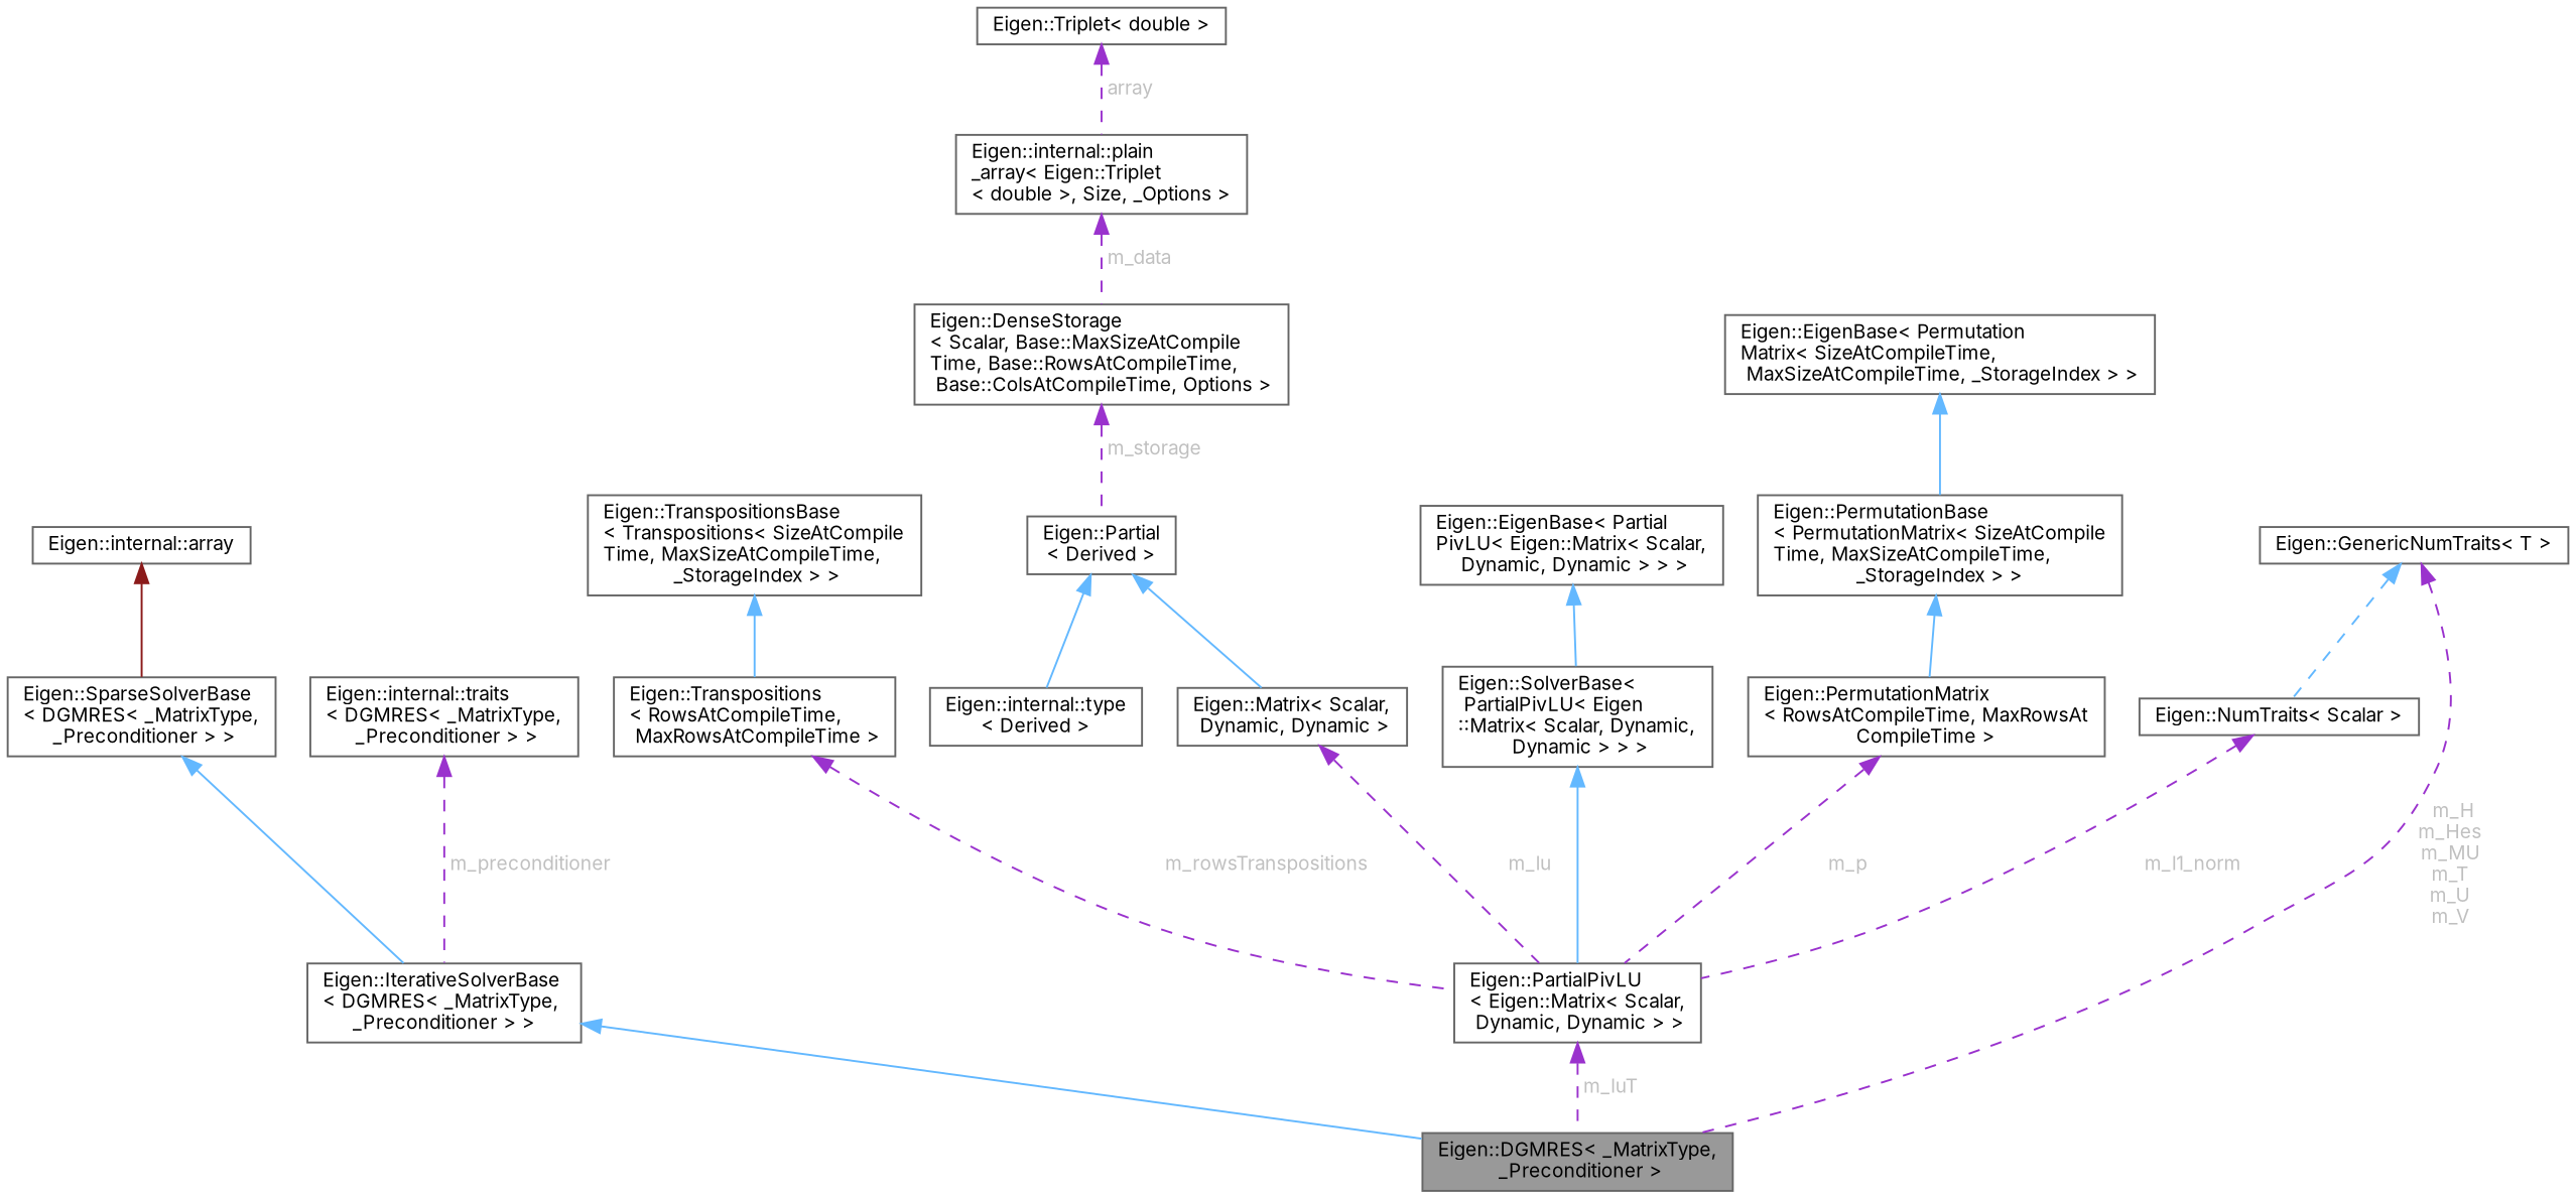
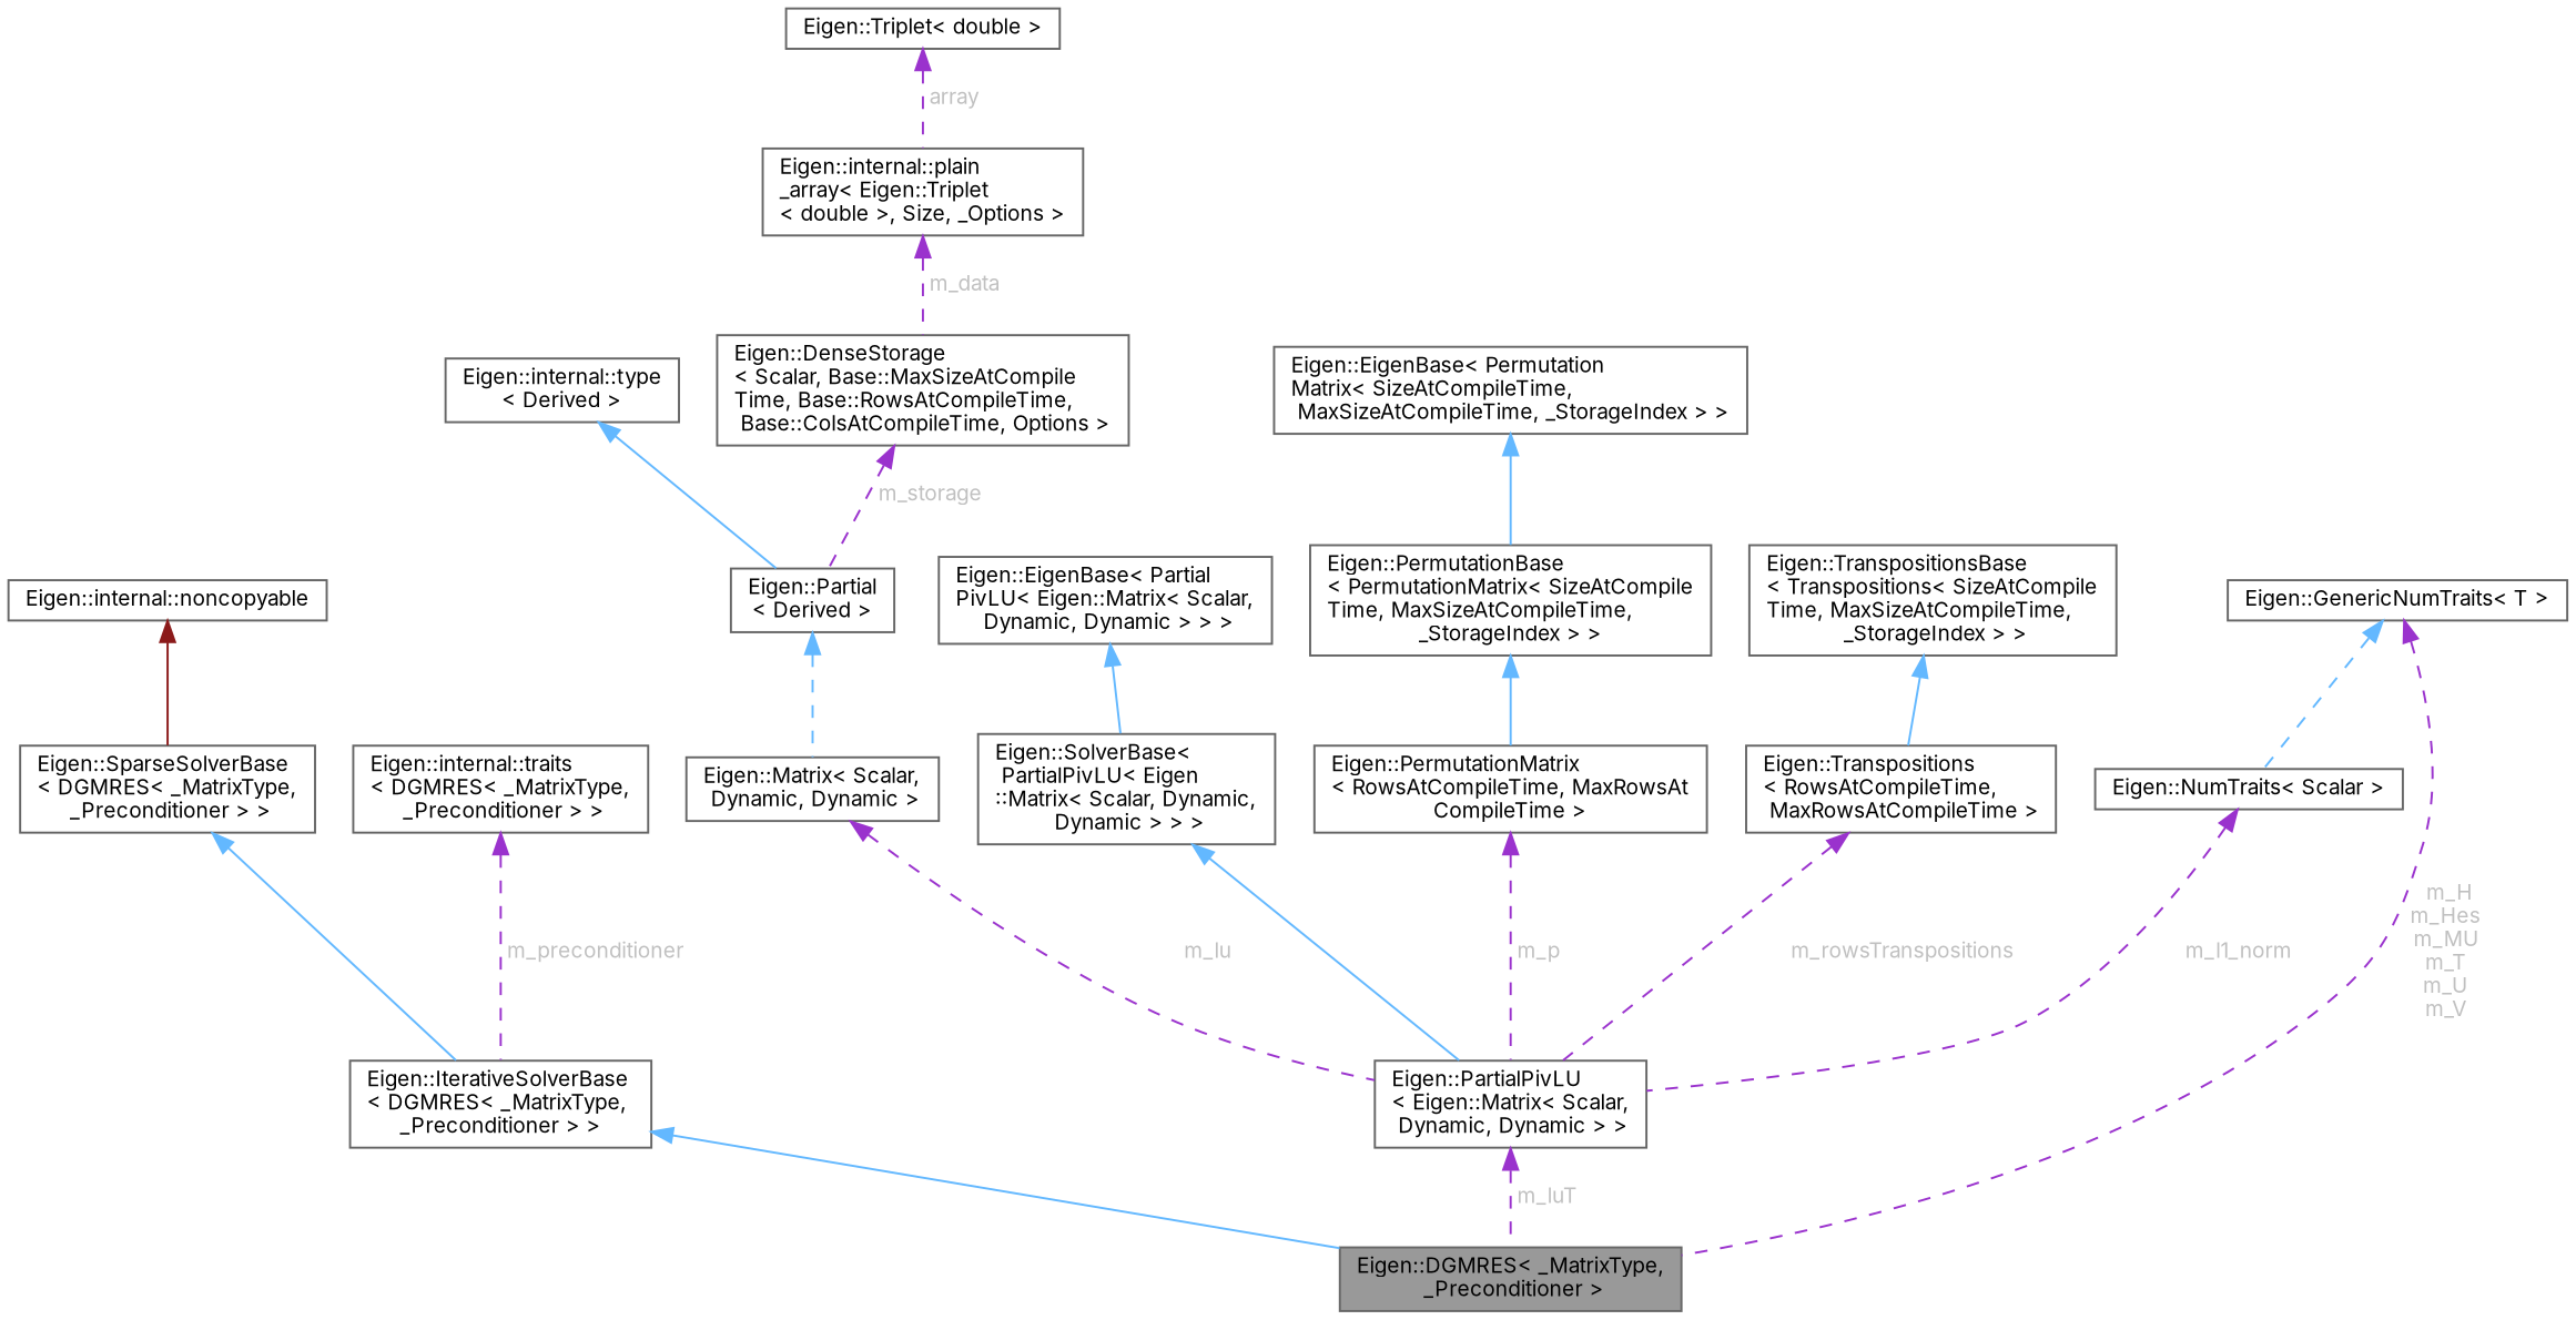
  digraph {
    fontname=Inter
    rankdir=TB
    node [color=gray40 fillcolor=white fontname=Inter fontsize=10 shape=box style=filled]
    edge [color=steelblue1 dir=back fontname=Inter fontsize=10 labelfontname=Helvetica labelfontsize=10 style=dashed]
    n1 [fillcolor=grey60 fontcolor=black height=0.2 label="Eigen::DGMRES\< _MatrixType,\l _Preconditioner \>" width=0.4]
    n2 [height=0.2 label="Eigen::IterativeSolverBase\l\< DGMRES\< _MatrixType, \l_Preconditioner \> \>" width=0.4]
    n3 [height=0.2 label="Eigen::SparseSolverBase\l\< DGMRES\< _MatrixType,\l _Preconditioner \> \>" width=0.4]
-   n4 [height=0.2 label="Eigen::internal::array" width=0.4]
+   n4 [height=0.2 label="Eigen::internal::noncopyable" width=0.4]
    n5 [height=0.2 label="Eigen::internal::traits\l\< DGMRES\< _MatrixType,\l _Preconditioner \> \>" width=0.4]
    n6 [height=0.2 label="Eigen::Matrix\< Scalar,\l Dynamic, Dynamic \>" width=0.4]
    n7 [height=0.2 label="Eigen::PartialPivLU\l\< Eigen::Matrix\< Scalar,\l Dynamic, Dynamic \> \>" width=0.4]
    n8 [height=0.2 label="Eigen::Partial\l\< Derived \>" width=0.4]
    n9 [height=0.2 label="Eigen::internal::type\l\< Derived \>" width=0.4]
    n10 [height=0.2 label="Eigen::DenseStorage\l\< Scalar, Base::MaxSizeAtCompile\lTime, Base::RowsAtCompileTime,\l Base::ColsAtCompileTime, Options \>" width=0.4]
    n11 [height=0.2 label="Eigen::internal::plain\l_array\< Eigen::Triplet\l\< double \>, Size, _Options \>" width=0.4]
    n12 [height=0.2 label="Eigen::Triplet\< double \>" width=0.4]
    n13 [height=0.2 label="Eigen::SolverBase\<\l PartialPivLU\< Eigen\l::Matrix\< Scalar, Dynamic,\l Dynamic \> \> \>" width=0.4]
    n14 [height=0.2 label="Eigen::EigenBase\< Partial\lPivLU\< Eigen::Matrix\< Scalar,\l Dynamic, Dynamic \> \> \>" width=0.4]
    n15 [height=0.2 label="Eigen::PermutationMatrix\l\< RowsAtCompileTime, MaxRowsAt\lCompileTime \>" width=0.4]
    n16 [height=0.2 label="Eigen::PermutationBase\l\< PermutationMatrix\< SizeAtCompile\lTime, MaxSizeAtCompileTime, \l_StorageIndex \> \>" width=0.4]
    n17 [height=0.2 label="Eigen::EigenBase\< Permutation\lMatrix\< SizeAtCompileTime,\l MaxSizeAtCompileTime, _StorageIndex \> \>" width=0.4]
    n18 [height=0.2 label="Eigen::Transpositions\l\< RowsAtCompileTime,\l MaxRowsAtCompileTime \>" width=0.4]
    n19 [height=0.2 label="Eigen::TranspositionsBase\l\< Transpositions\< SizeAtCompile\lTime, MaxSizeAtCompileTime,\l _StorageIndex \> \>" width=0.4]
    n20 [height=0.2 label="Eigen::NumTraits\< Scalar \>" width=0.4]
    n21 [height=0.2 label="Eigen::GenericNumTraits\< T \>" width=0.4]
    n2 -> n1 [style=solid]
    n3 -> n2 [style=solid]
    n4 -> n3 [color=firebrick4 style=solid]
    n5 -> n2 [color=darkorchid3 fontcolor=grey label=" m_preconditioner"]
    n6 -> n7 [color=darkorchid3 fontcolor=grey label=" m_lu"]
    n7 -> n1 [color=darkorchid3 fontcolor=grey label=" m_luT"]
-   n8 -> n6 [style=solid]
-   n8 -> n9 [style=solid]
+   n8 -> n6
+   n9 -> n8 [style=solid]
    n10 -> n8 [color=darkorchid3 fontcolor=grey label=" m_storage"]
    n11 -> n10 [color=darkorchid3 fontcolor=grey label=" m_data"]
    n12 -> n11 [color=darkorchid3 fontcolor=grey label=" array"]
    n13 -> n7 [style=solid]
    n14 -> n13 [style=solid]
    n15 -> n7 [color=darkorchid3 fontcolor=grey label=" m_p"]
    n16 -> n15 [style=solid]
    n17 -> n16 [style=solid]
    n18 -> n7 [color=darkorchid3 fontcolor=grey label=" m_rowsTranspositions"]
    n19 -> n18 [style=solid]
    n20 -> n7 [color=darkorchid3 fontcolor=grey label=" m_l1_norm"]
    n21 -> n1 [color=darkorchid3 fontcolor=grey label=" m_H\nm_Hes\nm_MU\nm_T\nm_U\nm_V"]
    n21 -> n20
  }
